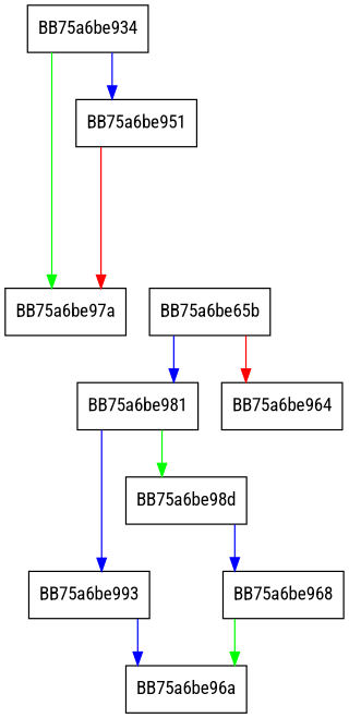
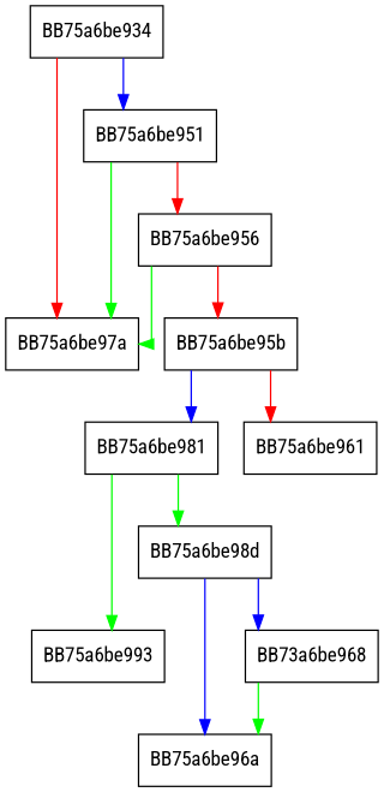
  digraph {
    fontname="Roboto Condensed"
    splines=ortho
    node [fontname="Roboto Condensed" shape=box]
    edge [color=green fontname="Roboto Condensed"]
    BB75a6be934
    BB75a6be97a
    BB75a6be951
-   BB75a6be95b [label=BB75a6be65b]
+   BB75a6be956
+   BB75a6be95b
    BB75a6be981
-   BB75a6be961 [label=BB75a6be964]
+   BB75a6be961
    BB75a6be993
    BB75a6be98d
    BB75a6be96a
-   BB75a6be968
-   BB75a6be934 -> BB75a6be97a
+   BB75a6be968 [label=BB73a6be968]
+   BB75a6be934 -> BB75a6be97a [color=red]
    BB75a6be934 -> BB75a6be951 [color=blue]
-   BB75a6be951 -> BB75a6be97a [color=red]
+   BB75a6be951 -> BB75a6be97a
+   BB75a6be951 -> BB75a6be956 [color=red]
+   BB75a6be956 -> BB75a6be97a
+   BB75a6be956 -> BB75a6be95b [color=red]
    BB75a6be95b -> BB75a6be981 [color=blue]
    BB75a6be95b -> BB75a6be961 [color=red]
-   BB75a6be981 -> BB75a6be993 [color=blue]
+   BB75a6be981 -> BB75a6be993
    BB75a6be981 -> BB75a6be98d
-   BB75a6be993 -> BB75a6be96a [color=blue]
+   BB75a6be98d -> BB75a6be96a [color=blue]
    BB75a6be98d -> BB75a6be968 [color=blue]
    BB75a6be968 -> BB75a6be96a
  }
